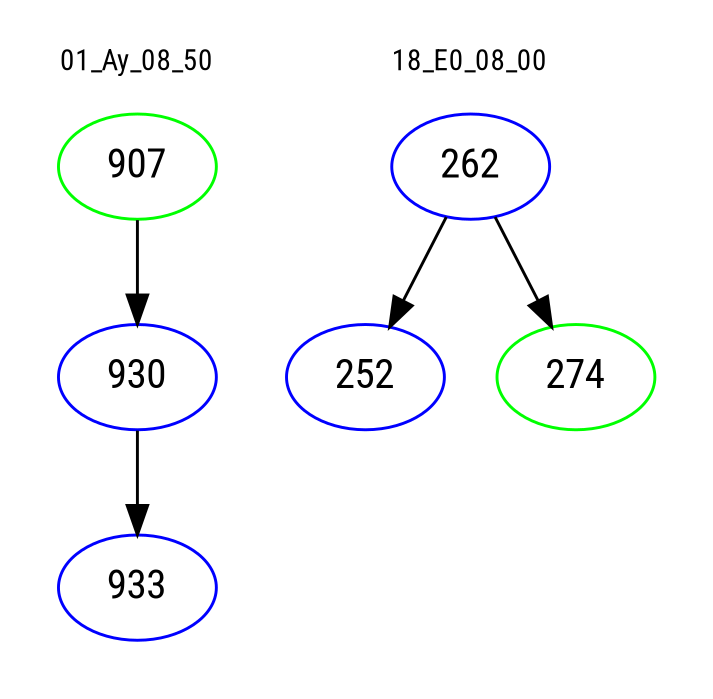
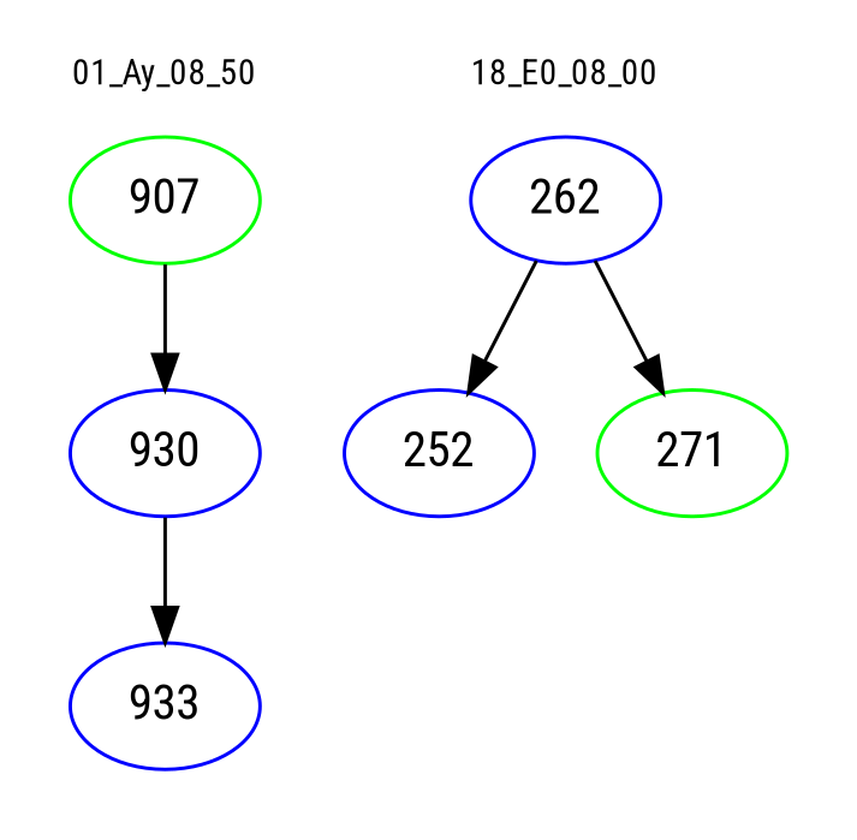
  digraph {
    fontname="Roboto Condensed"
    node [color=blue fontname="Roboto Condensed"]
    edge [color=black fontname="Roboto Condensed"]
    n1 [label=930]
    n2 [color=green label=907]
    n3 [label=933]
    n4 [label=262]
    n5 [label=252]
-   n6 [color=green label=274]
+   n6 [color=green label=271]
    subgraph cluster_1 {
      color=white
      fontsize=10
      label="01_Ay_08_50"
      n1
      n2
      n3
    }
    subgraph cluster_2 {
      color=white
      fontsize=10
      label="18_E0_08_00"
      n4
      n5
      n6
    }
    n1 -> n3
    n2 -> n1
    n4 -> n5
    n4 -> n6
  }
